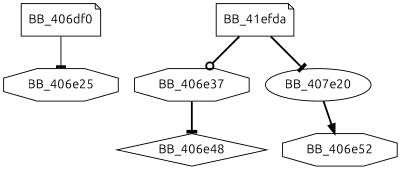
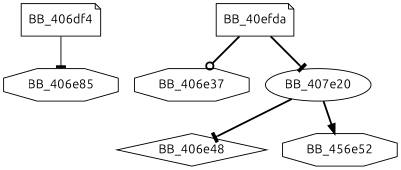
  digraph {
    fontname=Ubuntu
    node [fontname=Ubuntu shape=octagon]
    edge [arrowhead=tee fontname=Ubuntu style=bold]
-   BB_406df0 [shape=note]
-   BB_406e25
+   BB_406df0 [shape=note label=BB_406df4]
+   BB_406e25 [label=BB_406e85]
    BB_406e48 [shape=diamond]
    BB_406e37
-   BB_41efda [shape=note]
+   BB_41efda [shape=note label=BB_40efda]
    BB_407e20 [shape=ellipse]
-   BB_406e52
+   BB_406e52 [label=BB_456e52]
    BB_406df0 -> BB_406e25 [style=solid]
-   BB_406e37 -> BB_406e48
+   BB_407e20 -> BB_406e48
    BB_41efda -> BB_406e37 [arrowhead=odot]
    BB_41efda -> BB_407e20
    BB_407e20 -> BB_406e52 [arrowhead=normal]
  }
